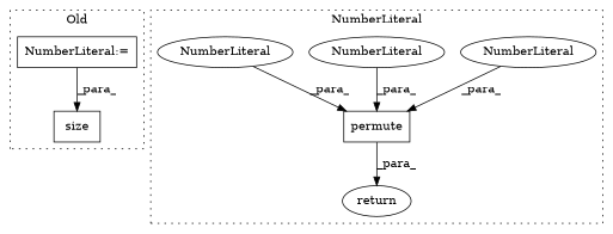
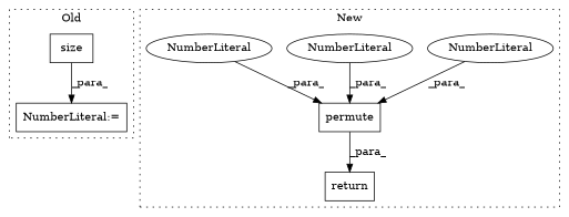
  digraph {
    node [a=34 l=1 shape=box]
    n1 [a=32 l=6 label=size s=2785]
    n2 [a=7 l=2 label="NumberLiteral:=" s=2776]
    n3 [a=32 l="8,1" label=permute s="2346,2365"]
    n4 [label=NumberLiteral s=2360 shape=ellipse]
    n5 [label=NumberLiteral s=2364 shape=ellipse]
    n6 [label=NumberLiteral s=2354 shape=ellipse]
-   n7 [a=41 l=7 label=return s=2301 shape=ellipse]
+   n7 [a=41 l=7 label=return s=2301]
    subgraph cluster_1 {
      label=Old
      style=dotted
      n1
      n2
    }
    subgraph cluster_2 {
-     label=NumberLiteral
+     label=New
      style=dotted
      n3
      n4
      n5
      n6
      n7
    }
-   n2 -> n1 [label=_para_]
+   n1 -> n2 [label=_para_]
    n3 -> n7 [label=_para_]
    n4 -> n3 [label=_para_]
    n5 -> n3 [label=_para_]
    n6 -> n3 [label=_para_]
  }
